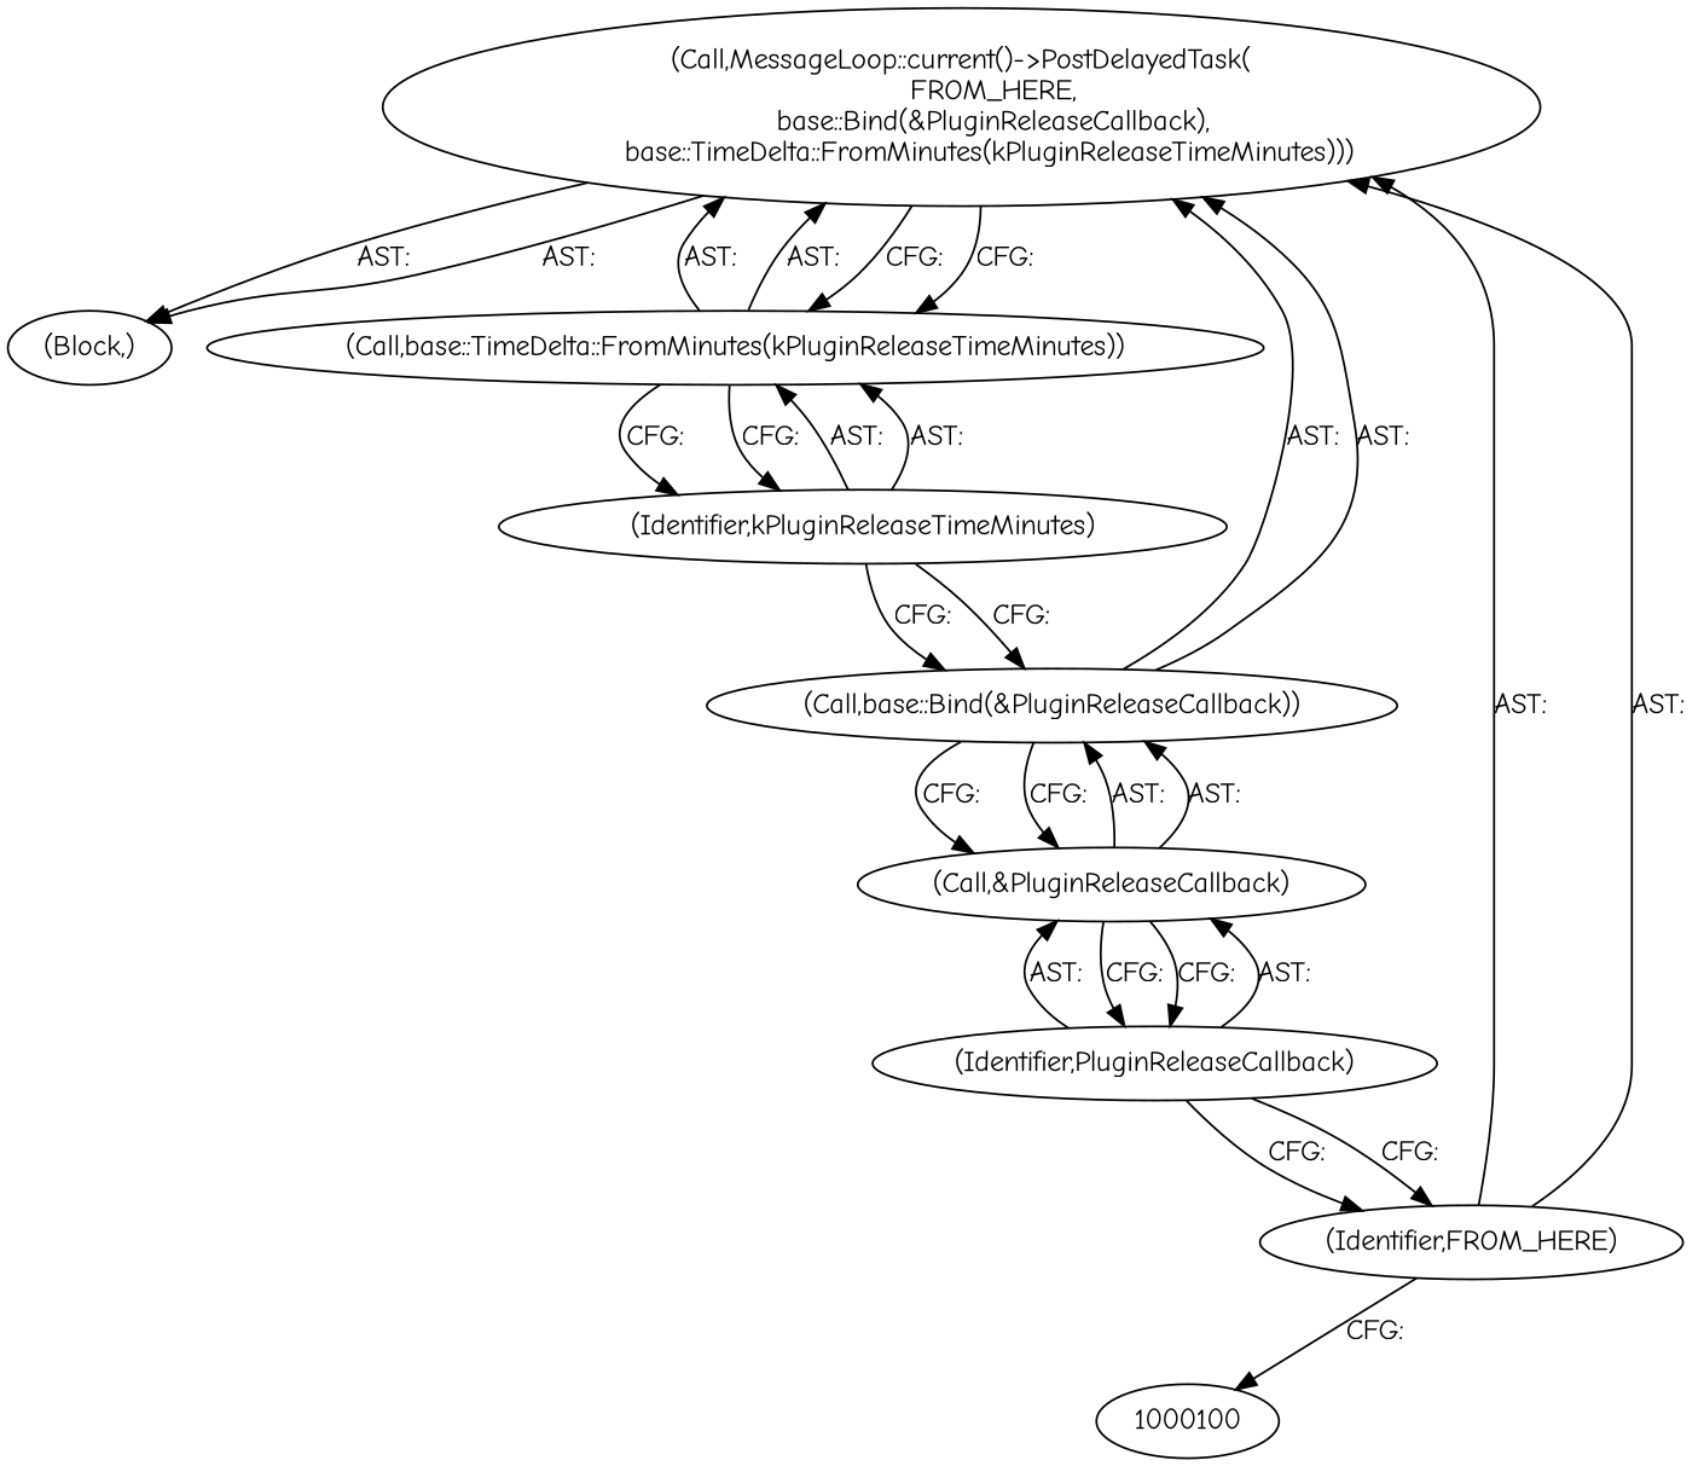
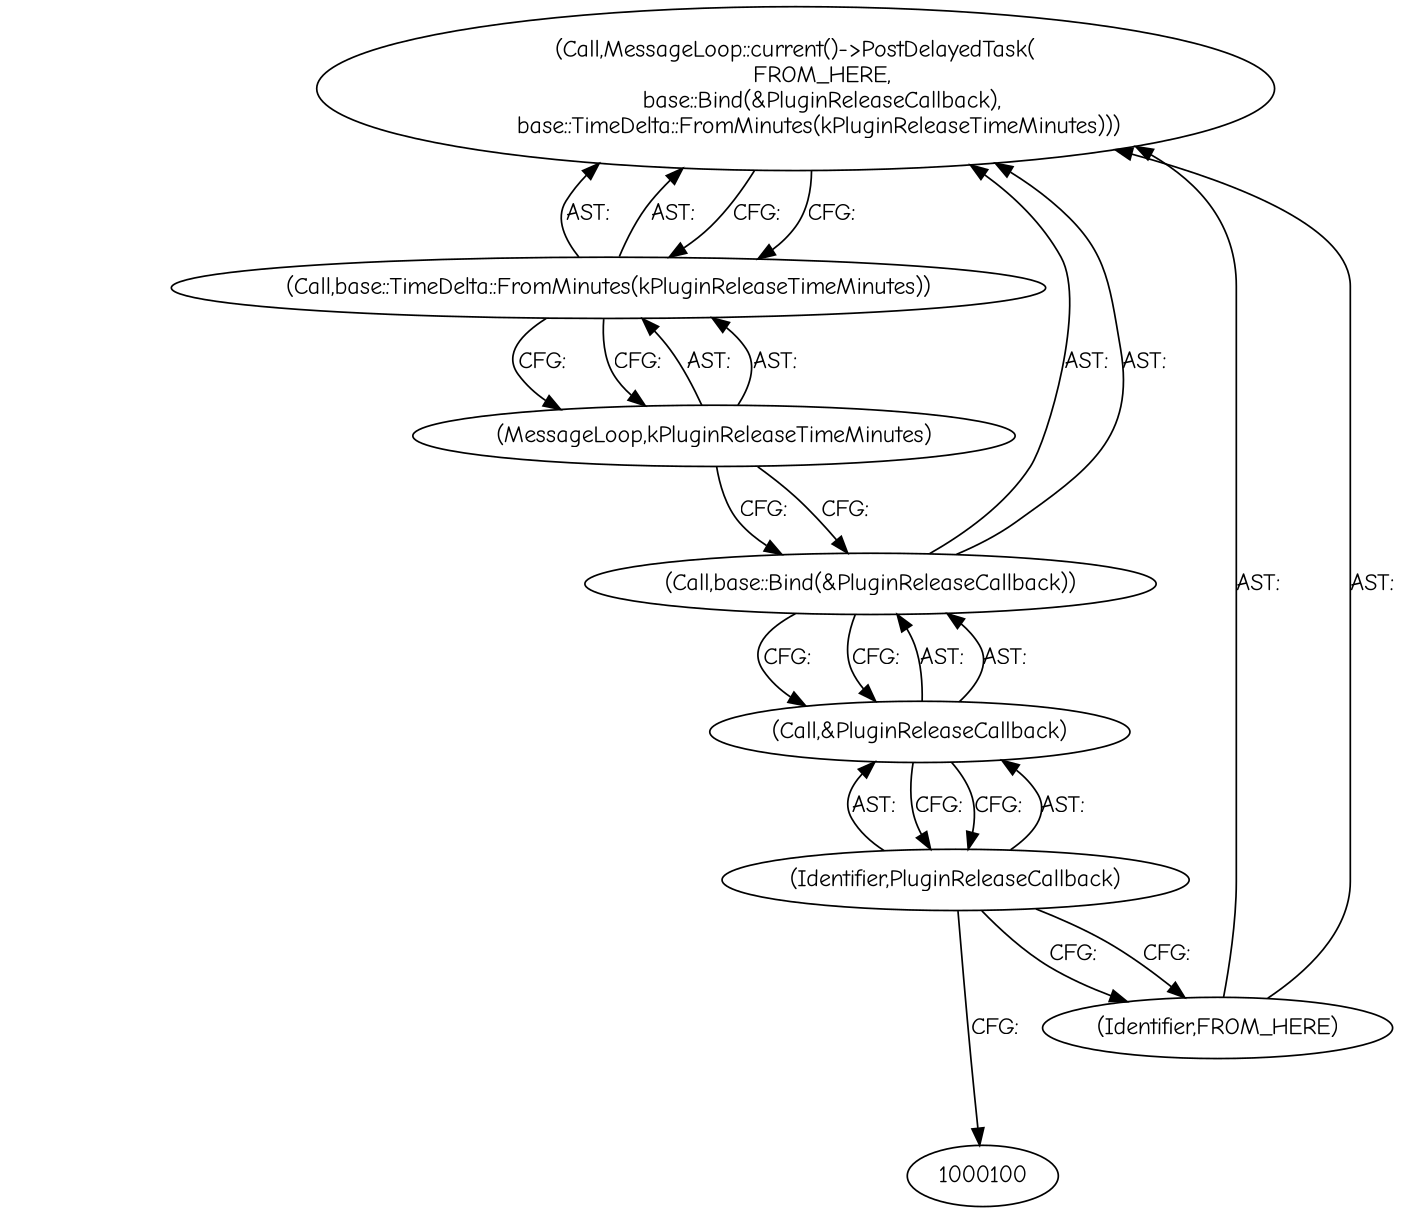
  digraph {
    fontname="Comic Neue"
    node [fontname="Comic Neue"]
    edge [fontname="Comic Neue"]
    n1 [label="(Call,MessageLoop::current()->PostDelayedTask(\n       FROM_HERE,\n       base::Bind(&PluginReleaseCallback),\n      base::TimeDelta::FromMinutes(kPluginReleaseTimeMinutes)))"]
-   n2 [label="(Block,)"]
    n3 [label="(Call,base::TimeDelta::FromMinutes(kPluginReleaseTimeMinutes))"]
-   n4 [label="(Identifier,kPluginReleaseTimeMinutes)"]
+   n4 [label="(MessageLoop,kPluginReleaseTimeMinutes)"]
    n5 [label="(Identifier,FROM_HERE)"]
    1000100
    n7 [label="(Call,&PluginReleaseCallback)"]
    n8 [label="(Identifier,PluginReleaseCallback)"]
    n9 [label="(Call,base::Bind(&PluginReleaseCallback))"]
-   n1 -> n2 [label="AST: "]
-   n1 -> n2 [label="AST: "]
    n1 -> n3 [label="CFG: "]
    n1 -> n3 [label="CFG: "]
    n3 -> n1 [label="AST: "]
    n3 -> n1 [label="AST: "]
    n3 -> n4 [label="CFG: "]
    n3 -> n4 [label="CFG: "]
    n4 -> n3 [label="AST: "]
    n4 -> n3 [label="AST: "]
    n4 -> n9 [label="CFG: "]
    n4 -> n9 [label="CFG: "]
    n5 -> n1 [label="AST: "]
    n5 -> n1 [label="AST: "]
-   n5 -> 1000100 [label="CFG: "]
+   n8 -> 1000100 [label="CFG: "]
    n7 -> n8 [label="CFG: "]
    n7 -> n8 [label="CFG: "]
    n7 -> n9 [label="AST: "]
    n7 -> n9 [label="AST: "]
    n8 -> n5 [label="CFG: "]
    n8 -> n5 [label="CFG: "]
    n8 -> n7 [label="AST: "]
    n8 -> n7 [label="AST: "]
    n9 -> n1 [label="AST: "]
    n9 -> n1 [label="AST: "]
    n9 -> n7 [label="CFG: "]
    n9 -> n7 [label="CFG: "]
  }
